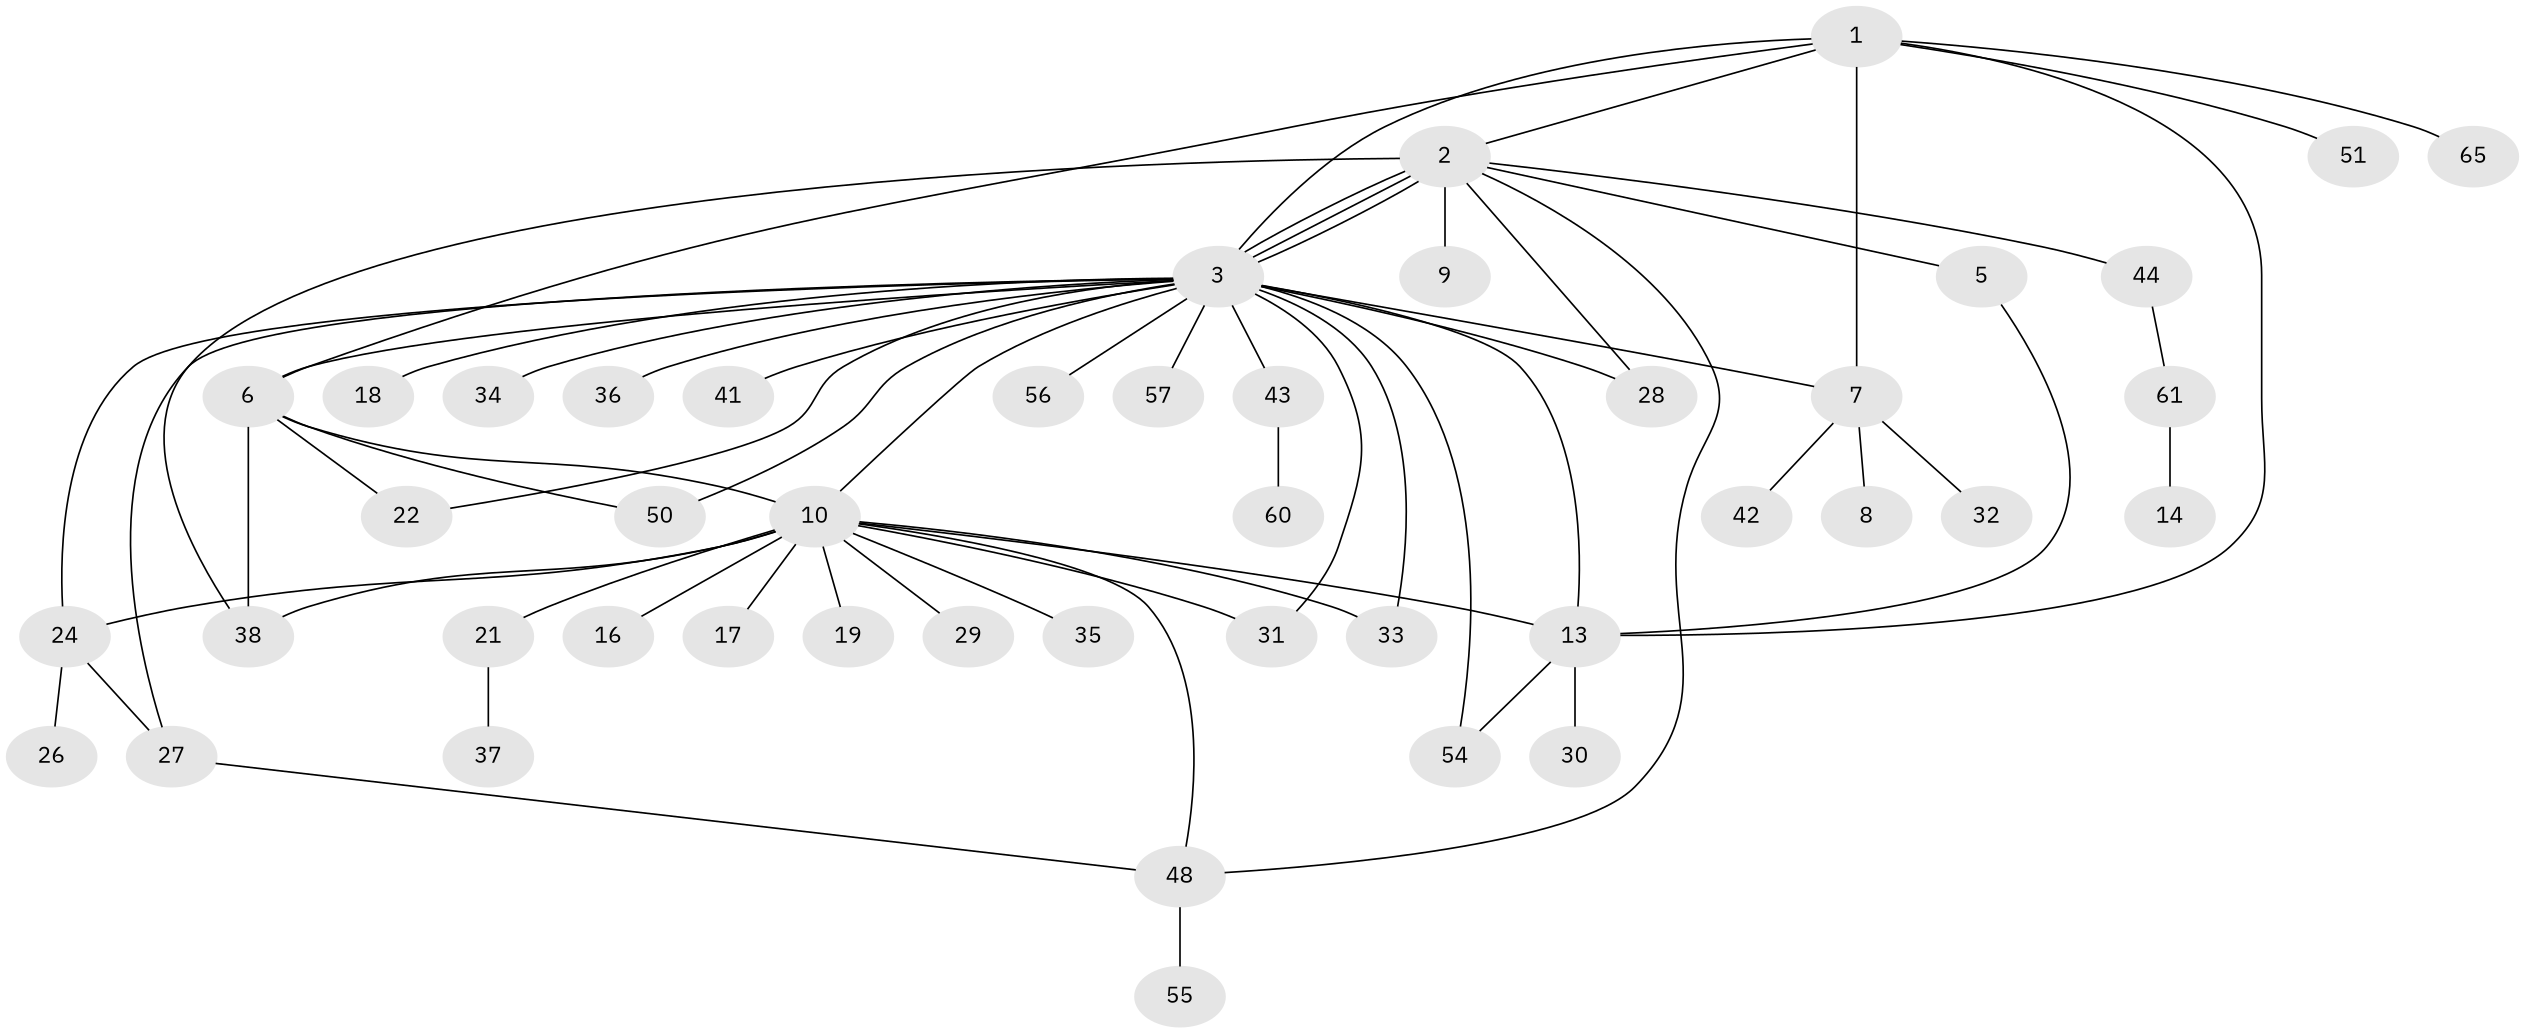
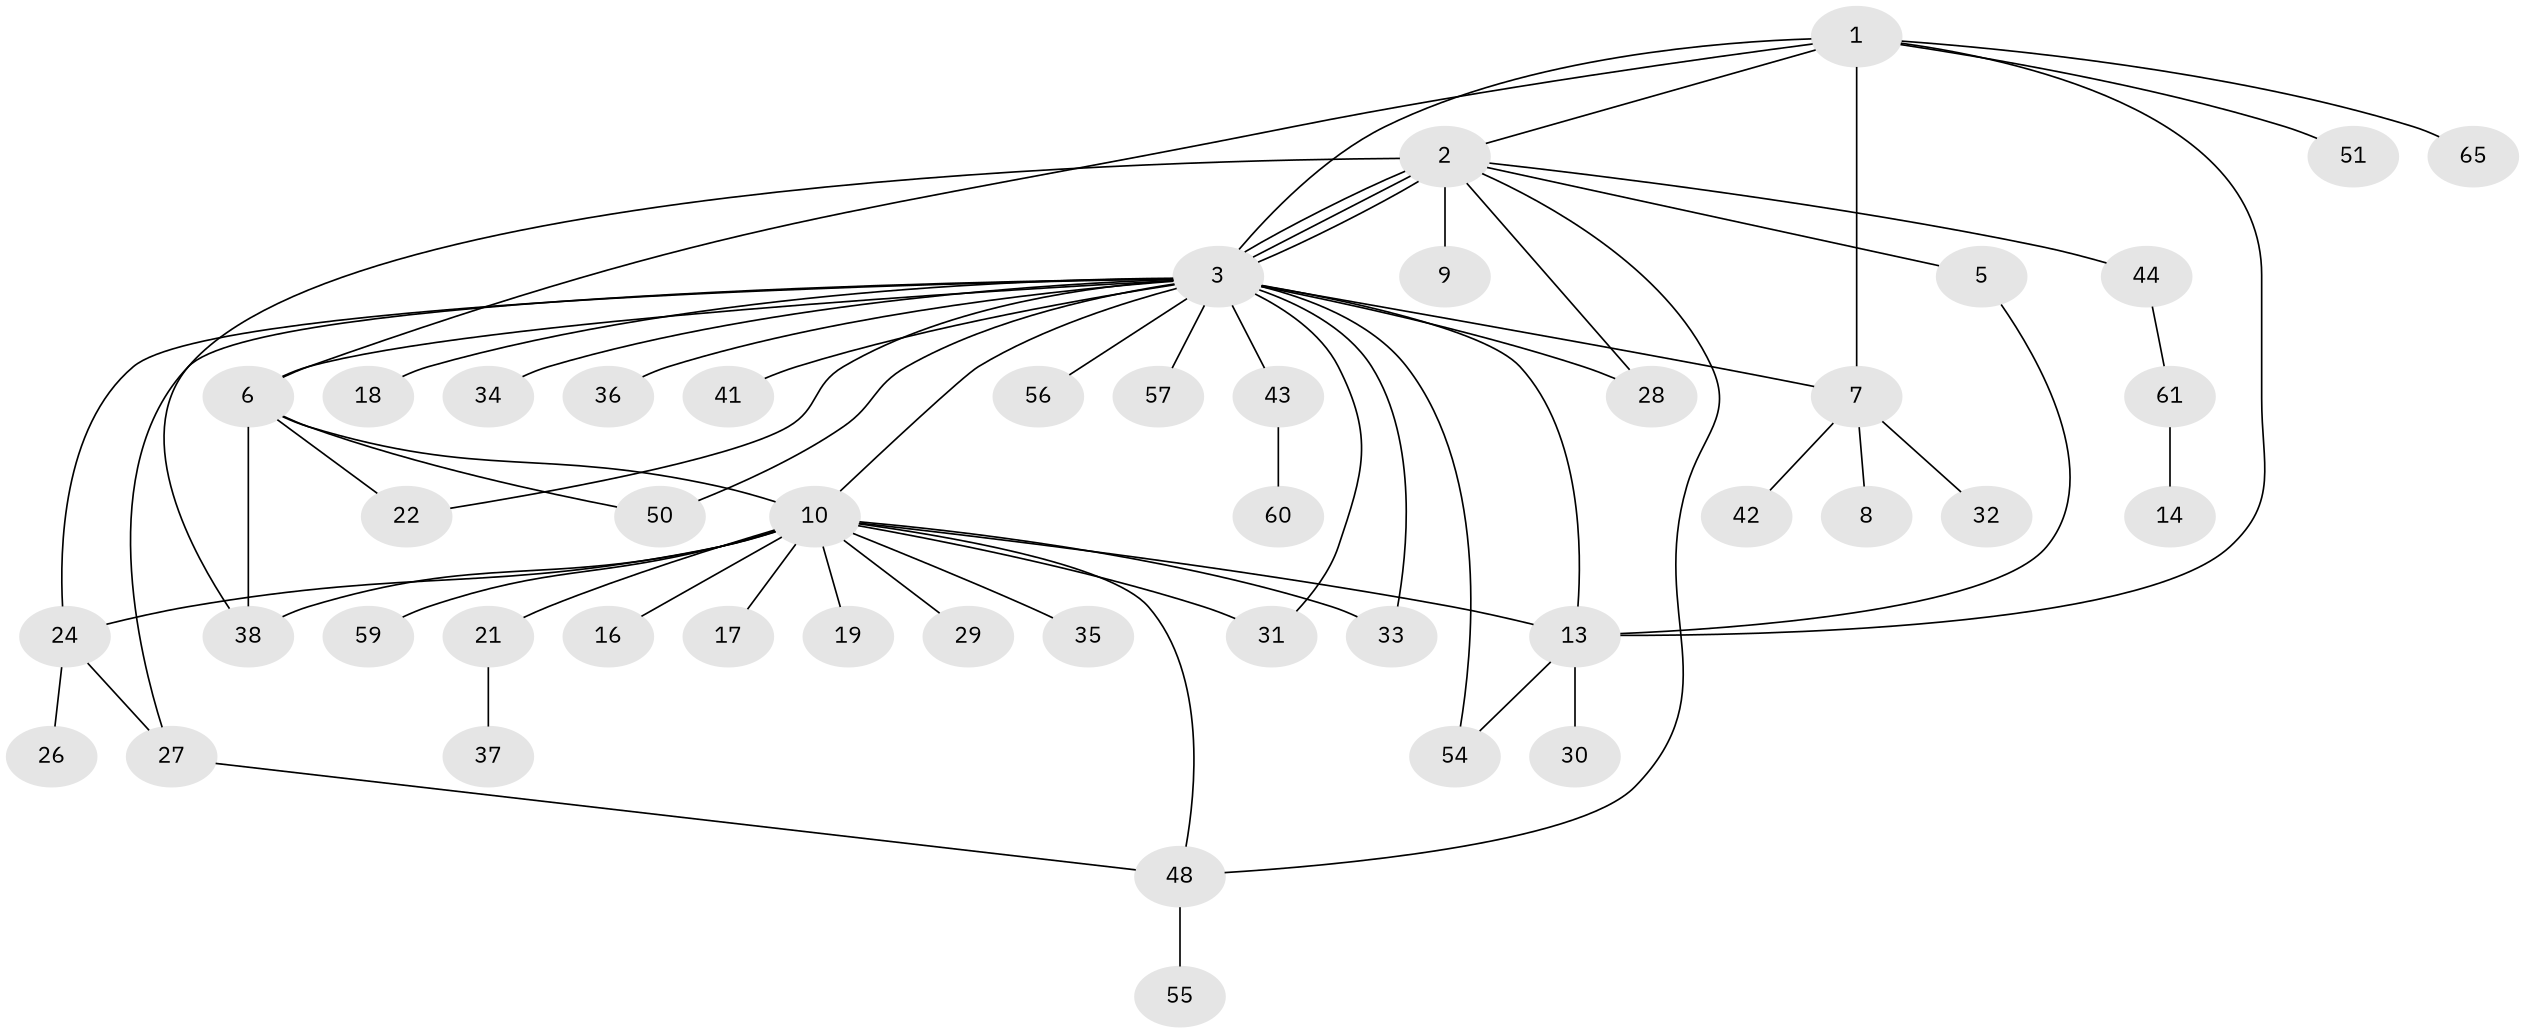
  graph {
    fontname="IBM Plex Sans"
    node [color=gray90 fontname="IBM Plex Sans" style=filled]
    edge [fontname="IBM Plex Sans"]
    1 [super="+20"]
    2 [super="+11"]
    3 [super="+4"]
    6 [super="+53"]
    7 [super="+12"]
    13 [super="+25"]
    51
    65
    5 [super="+23"]
    9
    28
    38 [super="+39"]
    44
    48 [super="+52"]
    10 [super="+15"]
    18
    22
    24 [super="+64"]
    27 [super="+47"]
    31 [super="+46"]
    33
    34
    36
    41
    43
    50
    54 [super="+58"]
    56
    57 [super="+62"]
    8 [super="+63"]
    32
    42
    30
    61
    55
    16
    17
    19 [super="+45"]
    21
    29
    35
+   59
    26
    60
    14 [super="+40"]
    37 [super="+49"]
    1 -- 2
    1 -- 3
    1 -- 6
    1 -- 7
    1 -- 13
    1 -- 51
    1 -- 65
    2 -- 3 [weight=2]
    2 -- 3
    2 -- 3
    2 -- 5
    2 -- 9
    2 -- 28
    2 -- 38
    2 -- 44
    2 -- 48
    3 -- 6
    3 -- 7
    3 -- 13
    3 -- 28
    3 -- 10
    3 -- 18
    3 -- 22
    3 -- 24
    3 -- 27
    3 -- 31
    3 -- 33
    3 -- 34
    3 -- 36
    3 -- 41
    3 -- 43
    3 -- 50
    3 -- 54
    3 -- 56
    3 -- 57
    6 -- 38
    6 -- 10
    6 -- 22
    6 -- 50
    7 -- 8
    7 -- 32
    7 -- 42
    13 -- 54
    13 -- 30
    5 -- 13
    44 -- 61
    48 -- 55
    10 -- 13
    10 -- 38
    10 -- 48
    10 -- 24 [weight=2]
    10 -- 31
    10 -- 33
    10 -- 16
    10 -- 17
    10 -- 19
    10 -- 21
    10 -- 29
    10 -- 35
+   10 -- 59
    24 -- 27
    24 -- 26
    27 -- 48
    43 -- 60
    61 -- 14
    21 -- 37
  }
